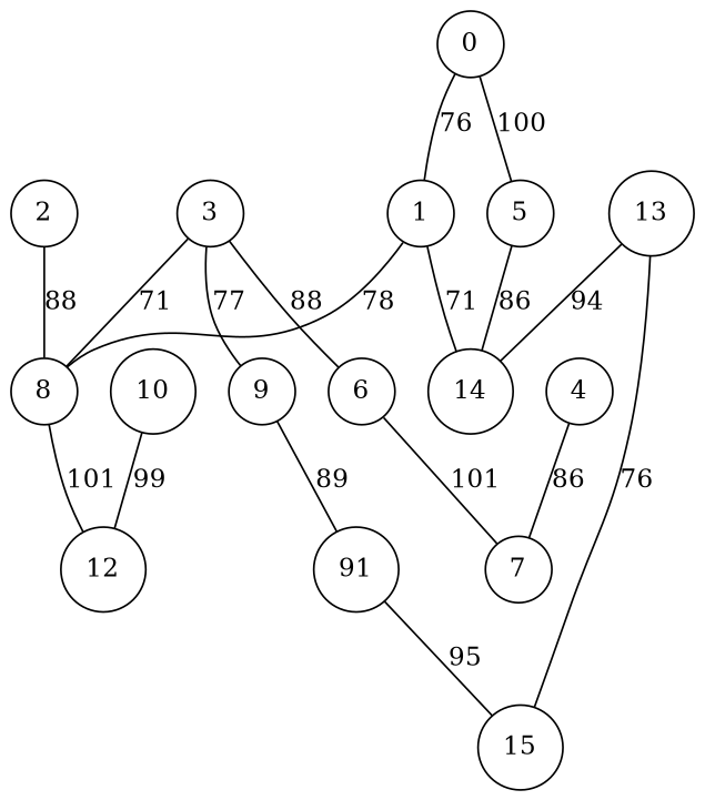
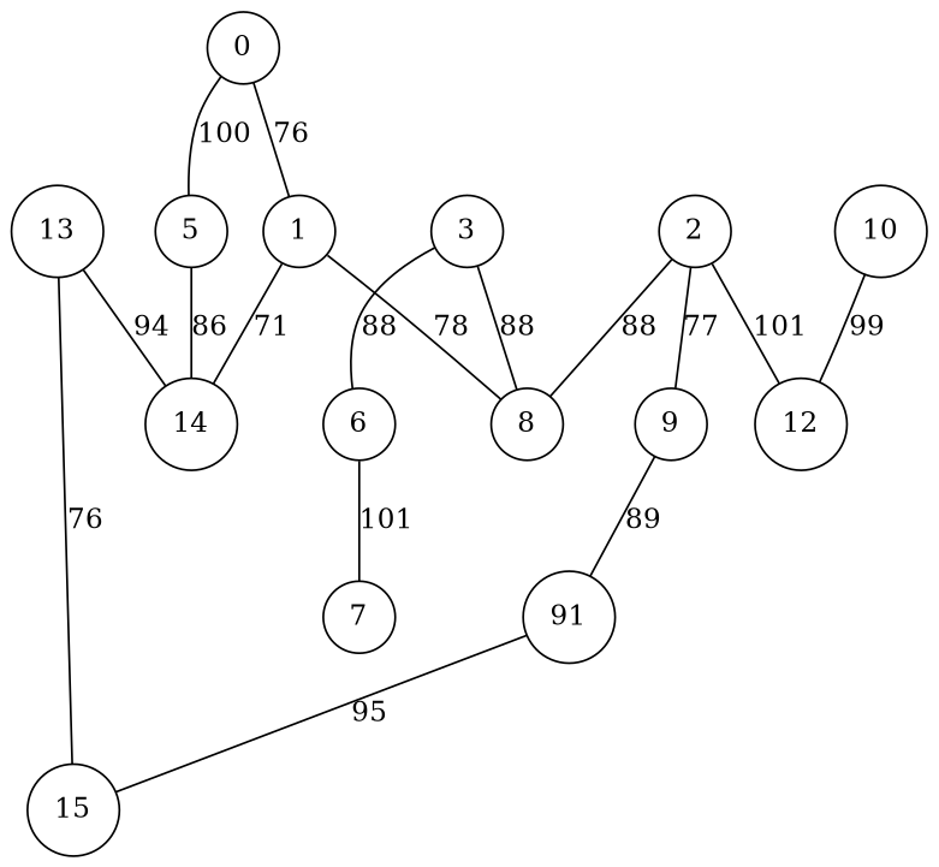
  graph {
    node [shape=circle]
    0
    1
    5
    8
    14
    n6 [label=91]
    9
    15
    2
    12
    3
    6
    7
-   4
    10
    13
    0 -- 1 [label=76]
    0 -- 5 [label=100]
    1 -- 8 [label=78]
    1 -- 14 [label=71]
    5 -- 14 [label=86]
    n6 -- 15 [label=95]
    9 -- n6 [label=89]
    2 -- 8 [label=88]
-   8 -- 12 [label=101]
-   3 -- 8 [label=71]
-   3 -- 9 [label=77]
+   2 -- 12 [label=101]
+   3 -- 8 [label=88]
+   2 -- 9 [label=77]
    3 -- 6 [label=88]
    6 -- 7 [label=101]
-   4 -- 7 [label=86]
    10 -- 12 [label=99]
    13 -- 14 [label=94]
    13 -- 15 [label=76]
  }
